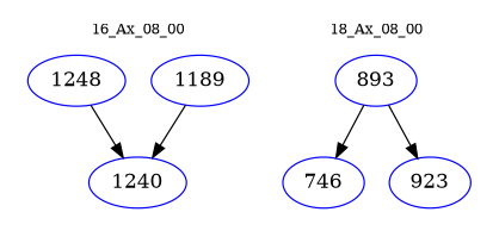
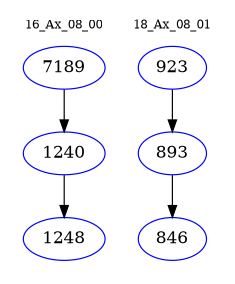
  digraph {
    node [color=blue]
    edge [color=black]
    n1 [label=1240]
-   n2 [label=1189]
+   n2 [label=7189]
    n3 [label=1248]
    n4 [label=893]
-   n5 [label=746]
+   n5 [label=846]
    n6 [label=923]
    subgraph cluster_1 {
      color=white
      fontsize=10
      label="16_Ax_08_00"
      n1
      n2
      n3
    }
    subgraph cluster_2 {
      color=white
      fontsize=10
-     label="18_Ax_08_00"
+     label="18_Ax_08_01"
      n4
      n5
      n6
    }
-   n3 -> n1
+   n1 -> n3
    n2 -> n1
    n4 -> n5
-   n4 -> n6
+   n6 -> n4
  }
